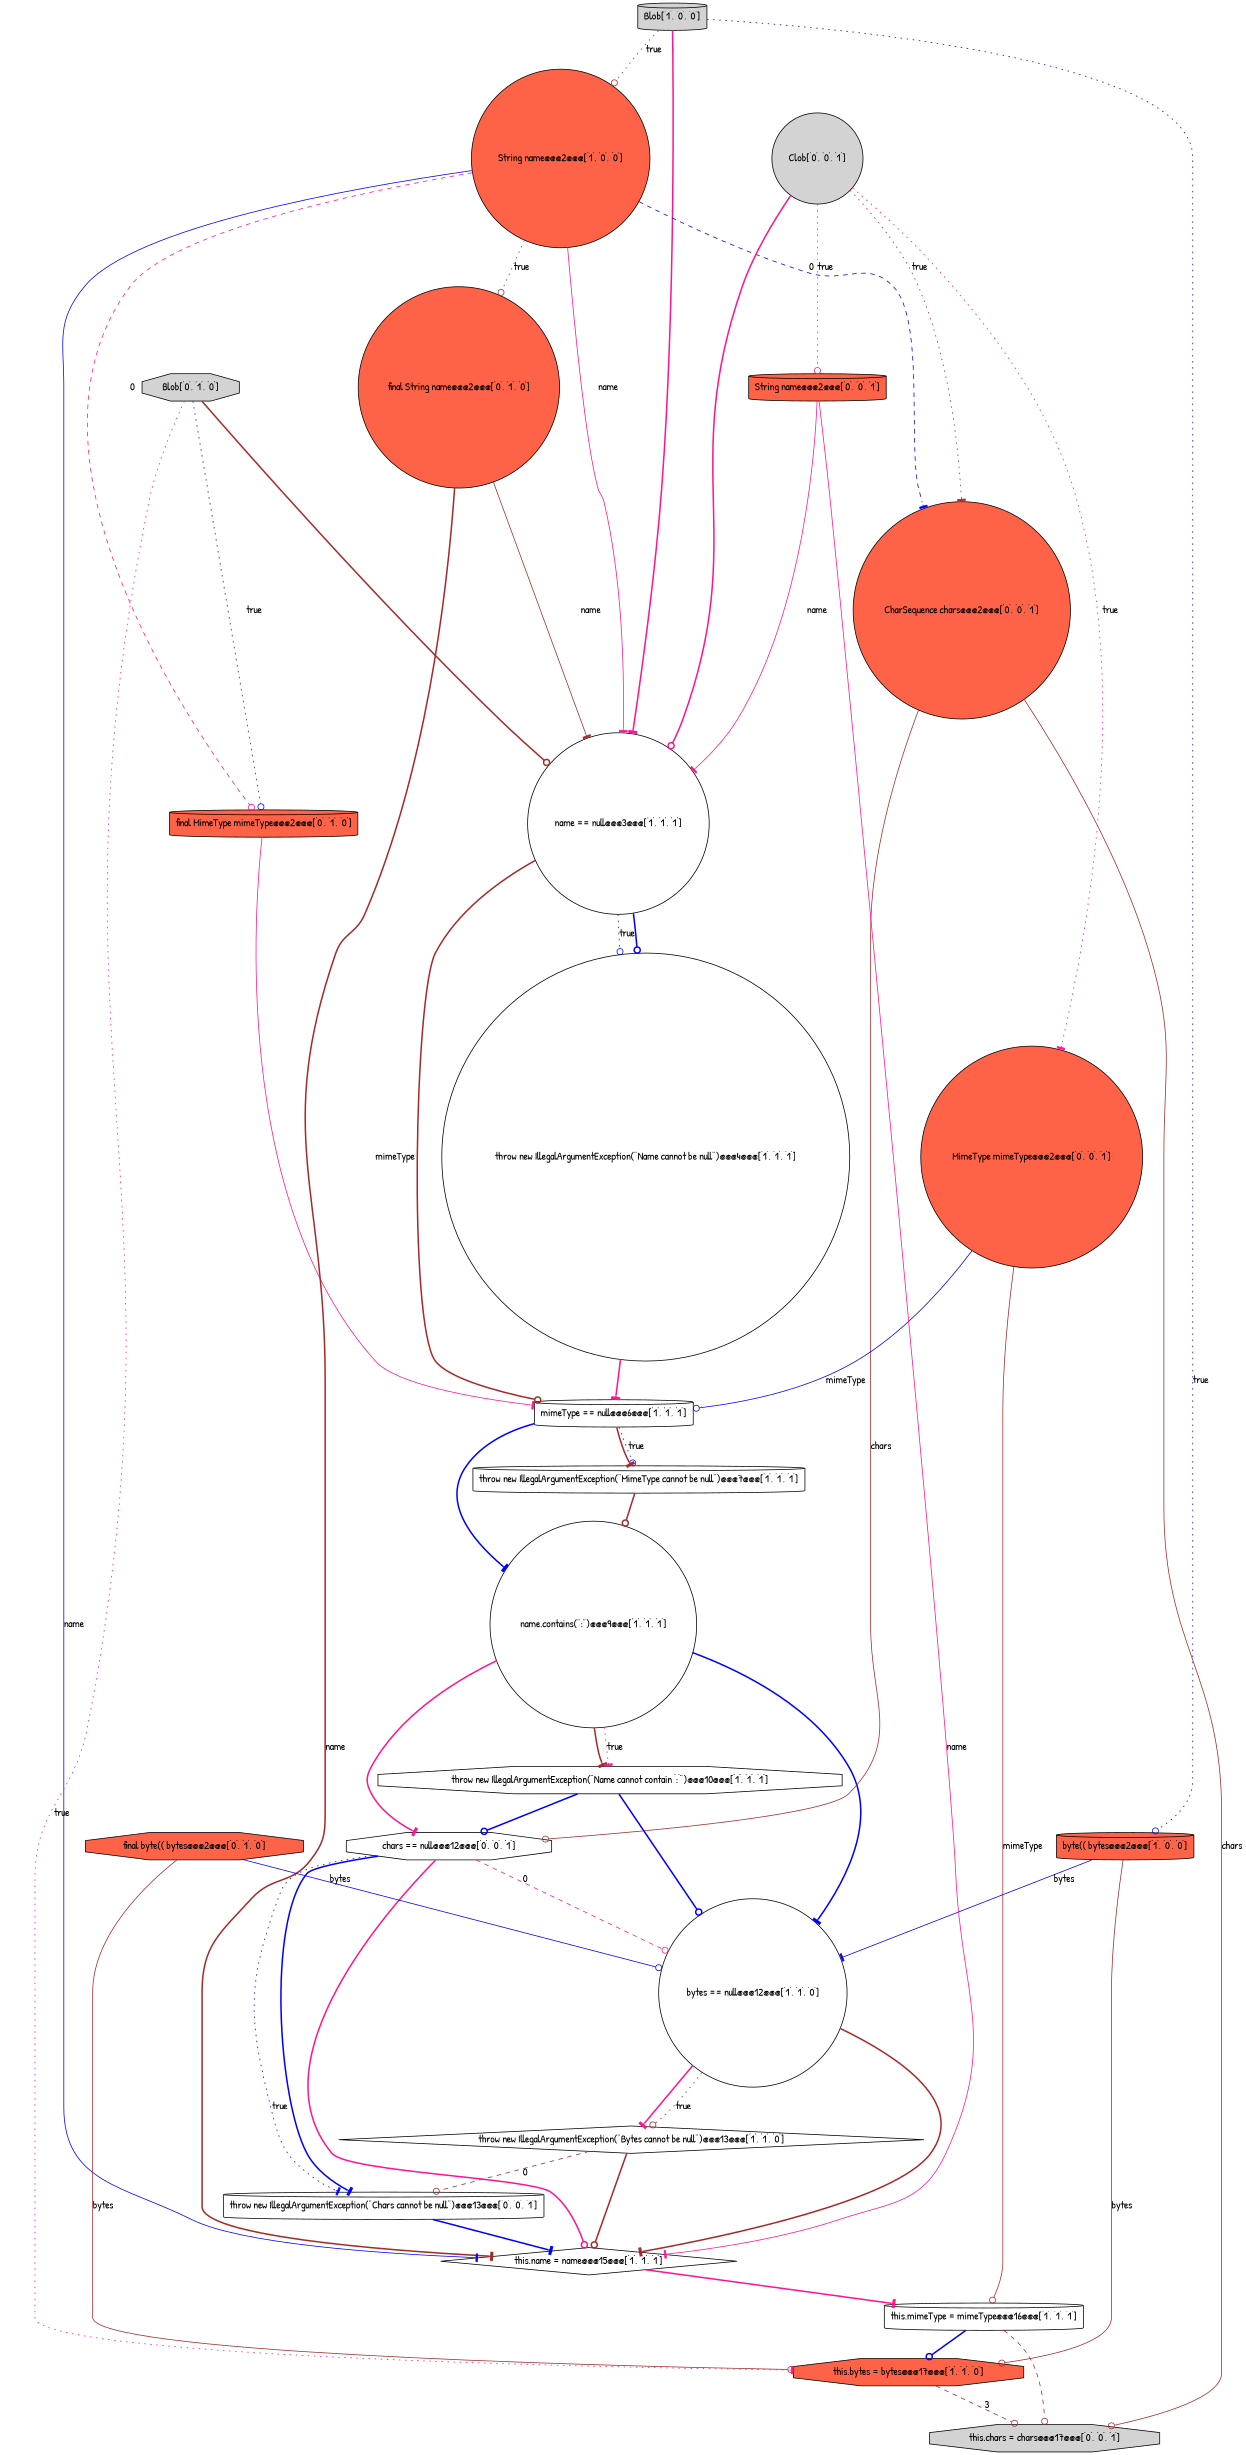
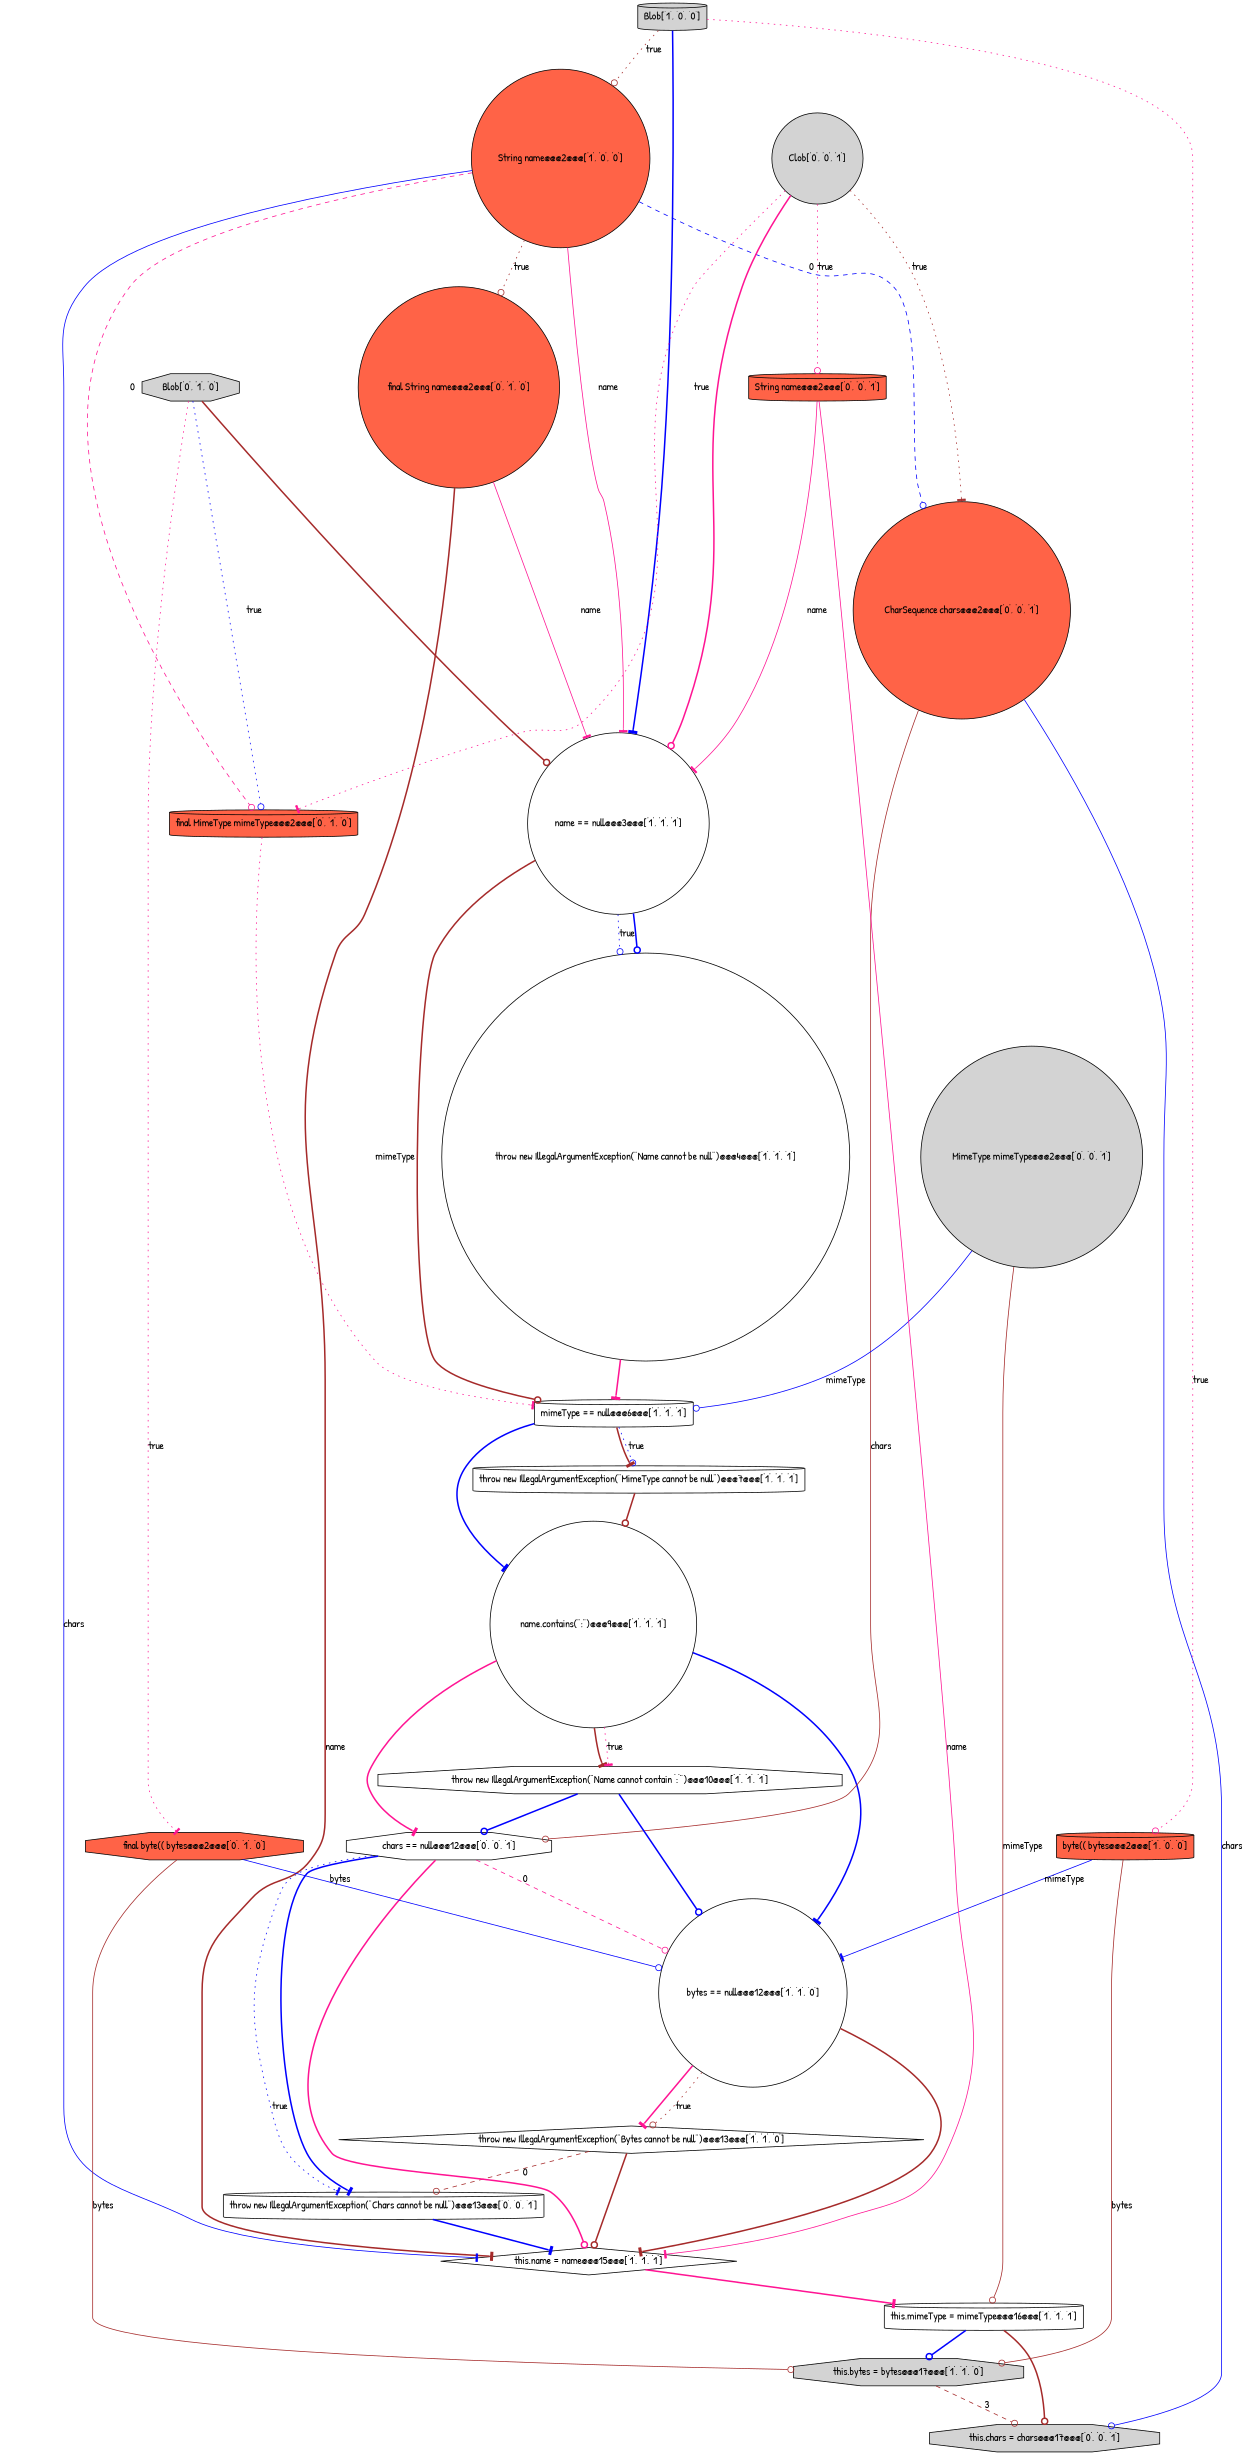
  digraph {
    fontname="Patrick Hand"
    node [fillcolor=white fontname="Patrick Hand" shape=circle style=filled]
    edge [arrowhead=odot color=brown fontname="Patrick Hand" style=bold]
    n1 [fillcolor=tomato label="final MimeType mimeType@@@2@@@['0', '1', '0']" shape=cylinder]
    n2 [label="mimeType == null@@@6@@@['1', '1', '1']" shape=cylinder]
    n3 [label="this.mimeType = mimeType@@@16@@@['1', '1', '1']" shape=cylinder]
    n4 [fillcolor=lightgray label="this.chars = chars@@@17@@@['0', '0', '1']" shape=octagon]
-   n5 [fillcolor=tomato label="this.bytes = bytes@@@17@@@['1', '1', '0']" shape=octagon]
+   n5 [fillcolor=lightgray label="this.bytes = bytes@@@17@@@['1', '1', '0']" shape=octagon]
    n6 [label="name.contains(\":\")@@@9@@@['1', '1', '1']"]
    n7 [label="throw new IllegalArgumentException(\"MimeType cannot be null\")@@@7@@@['1', '1', '1']" shape=cylinder]
    n8 [label="throw new IllegalArgumentException(\"Bytes cannot be null\")@@@13@@@['1', '1', '0']" shape=diamond]
    n9 [label="throw new IllegalArgumentException(\"Chars cannot be null\")@@@13@@@['0', '0', '1']" shape=cylinder]
    n10 [label="this.name = name@@@15@@@['1', '1', '1']" shape=diamond]
    n11 [fillcolor=tomato label="CharSequence chars@@@2@@@['0', '0', '1']"]
    n12 [label="chars == null@@@12@@@['0', '0', '1']" shape=octagon]
    n13 [label="bytes == null@@@12@@@['1', '1', '0']"]
    n14 [fillcolor=tomato label="final String name@@@2@@@['0', '1', '0']"]
    n15 [label="name == null@@@3@@@['1', '1', '1']"]
    n16 [label="throw new IllegalArgumentException(\"Name cannot be null\")@@@4@@@['1', '1', '1']"]
    n17 [label="throw new IllegalArgumentException(\"Name cannot contain ':'\")@@@10@@@['1', '1', '1']" shape=octagon]
-   n18 [fillcolor=tomato label="MimeType mimeType@@@2@@@['0', '0', '1']"]
+   n18 [fillcolor=lightgray label="MimeType mimeType@@@2@@@['0', '0', '1']"]
    n19 [fillcolor=lightgray label="Blob['1', '0', '0']" shape=cylinder]
    n20 [fillcolor=tomato label="String name@@@2@@@['1', '0', '0']"]
    n21 [fillcolor=tomato label="byte(( bytes@@@2@@@['1', '0', '0']" shape=cylinder]
    n22 [fillcolor=tomato label="final byte(( bytes@@@2@@@['0', '1', '0']" shape=octagon]
    n23 [fillcolor=lightgray label="Blob['0', '1', '0']" shape=octagon]
    n24 [fillcolor=tomato label="String name@@@2@@@['0', '0', '1']" shape=cylinder]
    n25 [fillcolor=lightgray label="Clob['0', '0', '1']"]
-   n1 -> n2 [arrowhead=tee color=deeppink label=mimeType style=solid]
+   n1 -> n2 [arrowhead=tee color=deeppink label=mimeType style=dotted]
    n2 -> n6 [arrowhead=tee color=blue]
    n2 -> n7 [color=blue label=true style=dotted]
    n2 -> n7 [arrowhead=tee]
-   n3 -> n4 [style=dashed]
+   n3 -> n4
    n3 -> n5 [color=blue]
    n5 -> n4 [label=3 style=dashed]
    n6 -> n12 [arrowhead=tee color=deeppink]
    n6 -> n13 [arrowhead=tee color=blue]
    n6 -> n17 [arrowhead=tee]
    n6 -> n17 [arrowhead=tee color=deeppink label=true style=dotted]
    n7 -> n6
    n8 -> n9 [label=0 style=dashed]
    n8 -> n10
    n9 -> n10 [arrowhead=tee color=blue]
    n10 -> n3 [arrowhead=tee color=deeppink]
-   n11 -> n4 [label=chars style=solid]
+   n11 -> n4 [color=blue label=chars style=solid]
    n11 -> n12 [label=chars style=solid]
    n12 -> n9 [arrowhead=tee color=blue]
    n12 -> n9 [arrowhead=tee color=blue label=true style=dotted]
    n12 -> n10 [color=deeppink]
    n12 -> n13 [color=deeppink label=0 style=dashed]
    n13 -> n8 [arrowhead=tee color=deeppink]
    n13 -> n8 [label=true style=dotted]
    n13 -> n10 [arrowhead=tee]
    n14 -> n10 [arrowhead=tee label=name]
-   n14 -> n15 [arrowhead=tee label=name style=solid]
+   n14 -> n15 [arrowhead=tee color=deeppink label=name style=solid]
    n15 -> n2
    n15 -> n16 [color=blue label=true style=dotted]
    n15 -> n16 [color=blue]
    n16 -> n2 [arrowhead=tee color=deeppink]
    n17 -> n12 [color=blue]
    n17 -> n13 [color=blue]
    n18 -> n2 [color=blue label=mimeType style=solid]
    n18 -> n3 [label=mimeType style=solid]
-   n19 -> n15 [arrowhead=tee color=deeppink]
+   n19 -> n15 [arrowhead=tee color=blue]
    n19 -> n20 [label=true style=dotted]
-   n19 -> n21 [color=blue label=true style=dotted]
+   n19 -> n21 [color=deeppink label=true style=dotted]
    n20 -> n1 [color=deeppink label=0 style=dashed]
-   n20 -> n10 [arrowhead=tee color=blue label=name style=solid]
-   n20 -> n11 [arrowhead=tee color=blue label=0 style=dashed]
+   n20 -> n10 [arrowhead=tee color=blue label=chars style=solid]
+   n20 -> n11 [color=blue label=0 style=dashed]
    n20 -> n14 [label=true style=dotted]
    n20 -> n15 [arrowhead=tee color=deeppink label=name style=solid]
    n21 -> n5 [label=bytes style=solid]
-   n21 -> n13 [arrowhead=tee color=blue label=bytes style=solid]
+   n21 -> n13 [arrowhead=tee color=blue label=mimeType style=solid]
    n22 -> n5 [label=bytes style=solid]
    n22 -> n13 [color=blue label=bytes style=solid]
    n23 -> n1 [color=blue label=true style=dotted]
    n23 -> n15
-   n23 -> n5 [arrowhead=tee color=deeppink label=true style=dotted]
+   n23 -> n22 [arrowhead=tee color=deeppink label=true style=dotted]
    n24 -> n10 [arrowhead=tee color=deeppink label=name style=solid]
    n24 -> n15 [arrowhead=tee color=deeppink label=name style=solid]
    n25 -> n11 [arrowhead=tee label=true style=dotted]
    n25 -> n15 [color=deeppink]
-   n25 -> n18 [arrowhead=tee color=deeppink label=true style=dotted]
+   n25 -> n1 [arrowhead=tee color=deeppink label=true style=dotted]
    n25 -> n24 [color=deeppink label=true style=dotted]
  }
